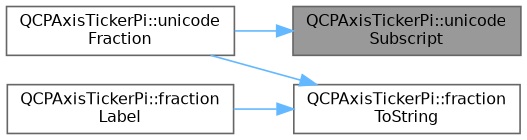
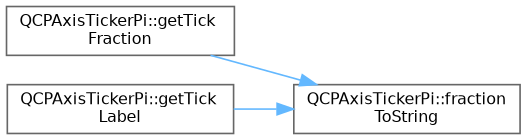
  digraph {
    rankdir=RL
    node [color=grey40 fillcolor=white fontname=Helvetica fontsize=10 shape=box style=filled]
    edge [color=steelblue1 dir=back fontname=Helvetica fontsize=10 labelfontname=Helvetica labelfontsize=10 style=solid]
-   n1 [color=gray40 fillcolor=grey60 fontcolor=black height=0.2 label="QCPAxisTickerPi::unicode\lSubscript" width=0.4]
-   n2 [height=0.2 label="QCPAxisTickerPi::unicode\lFraction" width=0.4]
+   n2 [height=0.2 label="QCPAxisTickerPi::getTick\lFraction" width=0.4]
    n3 [height=0.2 label="QCPAxisTickerPi::fraction\lToString" width=0.4]
-   n4 [height=0.2 label="QCPAxisTickerPi::fraction\lLabel" width=0.4]
-   n1 -> n2
+   n4 [height=0.2 label="QCPAxisTickerPi::getTick\lLabel" width=0.4]
    n3 -> n2
    n3 -> n4
  }
